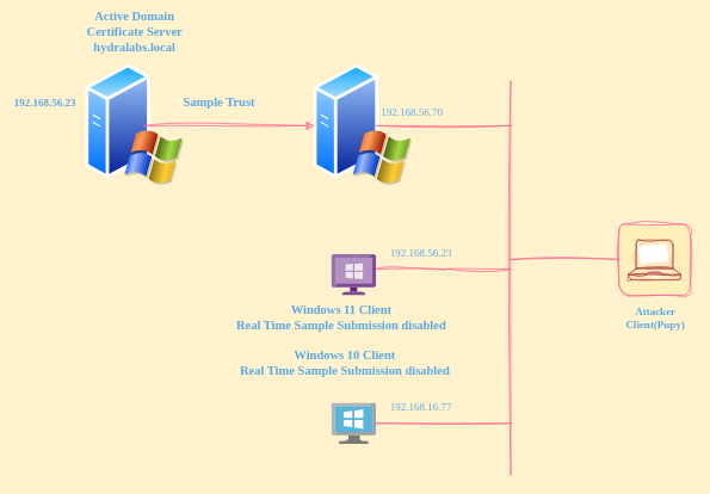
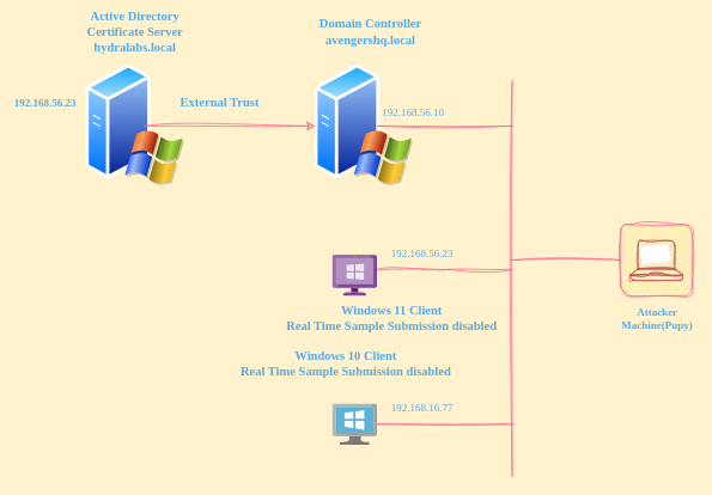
  <mxCell id="0" />
  <mxCell id="1" parent="0" />
  <mxCell id="2" value="" style="whiteSpace=wrap;html=1;aspect=fixed;rounded=1;sketch=1;curveFitting=1;jiggle=2;labelBackgroundColor=none;fillColor=#FFE45E;strokeColor=#FF6392;fontColor=#5AA9E6;" vertex="1" parent="1"><mxGeometry x="690.8" y="250" width="80" height="80" as="geometry" /></mxCell>
  <mxCell id="3" value="" style="pointerEvents=1;shadow=0;dashed=0;html=1;strokeColor=#b85450;fillColor=#f8cecc;labelPosition=center;verticalLabelPosition=bottom;verticalAlign=top;align=center;outlineConnect=0;shape=mxgraph.veeam.laptop;rounded=1;sketch=1;curveFitting=1;jiggle=2;labelBackgroundColor=none;" vertex="1" parent="1"><mxGeometry x="701.6" y="268" width="58.4" height="44" as="geometry" /></mxCell>
- <mxCell id="4" value="&lt;b&gt;&lt;font face=&quot;Comic Sans MS&quot;&gt;Attacker Client(Pupy)&lt;/font&gt;&lt;/b&gt;" style="text;html=1;strokeColor=none;fillColor=none;align=center;verticalAlign=middle;whiteSpace=wrap;rounded=1;sketch=1;curveFitting=1;jiggle=2;labelBackgroundColor=none;fontColor=#5AA9E6;" vertex="1" parent="1"><mxGeometry x="701.6" y="340" width="60" height="30" as="geometry" /></mxCell>
+ <mxCell id="4" value="&lt;b&gt;&lt;font face=&quot;Comic Sans MS&quot;&gt;Attacker Machine(Pupy)&lt;/font&gt;&lt;/b&gt;" style="text;html=1;strokeColor=none;fillColor=none;align=center;verticalAlign=middle;whiteSpace=wrap;rounded=1;sketch=1;curveFitting=1;jiggle=2;labelBackgroundColor=none;fontColor=#5AA9E6;" vertex="1" parent="1"><mxGeometry x="701.6" y="340" width="60" height="30" as="geometry" /></mxCell>
  <mxCell id="5" value="" style="image;aspect=fixed;perimeter=ellipsePerimeter;html=1;align=center;shadow=0;dashed=0;spacingTop=3;image=img/lib/active_directory/windows_server_2.svg;rounded=1;sketch=1;curveFitting=1;jiggle=2;labelBackgroundColor=none;fillColor=#FFE45E;strokeColor=#FF6392;fontColor=#5AA9E6;" vertex="1" parent="1"><mxGeometry x="350" y="70" width="110" height="137.5" as="geometry" /></mxCell>
  <mxCell id="6" value="" style="image;aspect=fixed;perimeter=ellipsePerimeter;html=1;align=center;shadow=0;dashed=0;spacingTop=3;image=img/lib/active_directory/windows_server_2.svg;rounded=1;sketch=1;curveFitting=1;jiggle=2;labelBackgroundColor=none;fillColor=#FFE45E;strokeColor=#FF6392;fontColor=#5AA9E6;" vertex="1" parent="1"><mxGeometry x="95" y="70" width="110" height="137.5" as="geometry" /></mxCell>
- <mxCell id="8" value="&lt;b&gt;&lt;font style=&quot;font-size: 14px;&quot;&gt;&lt;font face=&quot;Comic Sans MS&quot;&gt;Active Domain Certificate Server&lt;br&gt;hydralabs.local&lt;/font&gt;&lt;br&gt;&lt;/font&gt;&lt;/b&gt;" style="text;html=1;strokeColor=none;fillColor=none;align=center;verticalAlign=middle;whiteSpace=wrap;rounded=1;sketch=1;curveFitting=1;jiggle=2;labelBackgroundColor=none;fontColor=#5AA9E6;" vertex="1" parent="1"><mxGeometry x="80" y="20" width="140" height="30" as="geometry" /></mxCell>
+ <mxCell id="7" value="&lt;b&gt;&lt;font style=&quot;font-size: 14px;&quot;&gt;&lt;font face=&quot;Comic Sans MS&quot;&gt;Domain Controller&lt;br&gt;avengershq.local&lt;/font&gt;&lt;br&gt;&lt;/font&gt;&lt;/b&gt;" style="text;html=1;strokeColor=none;fillColor=none;align=center;verticalAlign=middle;whiteSpace=wrap;rounded=1;sketch=1;curveFitting=1;jiggle=2;labelBackgroundColor=none;fontColor=#5AA9E6;" vertex="1" parent="1"><mxGeometry x="345" y="20" width="135" height="30" as="geometry" /></mxCell>
+ <mxCell id="8" value="&lt;b&gt;&lt;font style=&quot;font-size: 14px;&quot;&gt;&lt;font face=&quot;Comic Sans MS&quot;&gt;Active Directory Certificate Server&lt;br&gt;hydralabs.local&lt;/font&gt;&lt;br&gt;&lt;/font&gt;&lt;/b&gt;" style="text;html=1;strokeColor=none;fillColor=none;align=center;verticalAlign=middle;whiteSpace=wrap;rounded=1;sketch=1;curveFitting=1;jiggle=2;labelBackgroundColor=none;fontColor=#5AA9E6;" vertex="1" parent="1"><mxGeometry x="80" y="20" width="140" height="30" as="geometry" /></mxCell>
  <mxCell id="9" value="" style="endArrow=classic;html=1;rounded=1;sketch=1;curveFitting=1;jiggle=2;labelBackgroundColor=none;strokeColor=#FF6392;fontColor=default;" edge="1" parent="1"><mxGeometry width="50" height="50" relative="1" as="geometry"><mxPoint x="160" y="140" as="sourcePoint" /><mxPoint x="350" y="140" as="targetPoint" /></mxGeometry></mxCell>
- <mxCell id="10" value="&lt;b&gt;&lt;font style=&quot;font-size: 14px;&quot; face=&quot;Comic Sans MS&quot;&gt;Sample Trust&lt;/font&gt;&lt;/b&gt;" style="text;html=1;strokeColor=none;fillColor=none;align=center;verticalAlign=middle;whiteSpace=wrap;rounded=1;sketch=1;curveFitting=1;jiggle=2;labelBackgroundColor=none;fontColor=#5AA9E6;" vertex="1" parent="1"><mxGeometry x="189" y="100" width="111" height="30" as="geometry" /></mxCell>
+ <mxCell id="10" value="&lt;b&gt;&lt;font style=&quot;font-size: 14px;&quot; face=&quot;Comic Sans MS&quot;&gt;External Trust&lt;/font&gt;&lt;/b&gt;" style="text;html=1;strokeColor=none;fillColor=none;align=center;verticalAlign=middle;whiteSpace=wrap;rounded=1;sketch=1;curveFitting=1;jiggle=2;labelBackgroundColor=none;fontColor=#5AA9E6;" vertex="1" parent="1"><mxGeometry x="189" y="100" width="111" height="30" as="geometry" /></mxCell>
  <mxCell id="11" value="" style="image;aspect=fixed;html=1;points=[];align=center;fontSize=12;image=img/lib/mscae/VirtualMachineWindows.svg;rounded=1;sketch=1;curveFitting=1;jiggle=2;labelBackgroundColor=none;fillColor=#FFE45E;strokeColor=#FF6392;fontColor=#5AA9E6;" vertex="1" parent="1"><mxGeometry x="370" y="450" width="50" height="46" as="geometry" /></mxCell>
  <mxCell id="12" value="" style="image;aspect=fixed;html=1;points=[];align=center;fontSize=12;image=img/lib/mscae/VM_Windows_Non_Azure.svg;rounded=1;sketch=1;curveFitting=1;jiggle=2;labelBackgroundColor=none;fillColor=#FFE45E;strokeColor=#FF6392;fontColor=#5AA9E6;" vertex="1" parent="1"><mxGeometry x="370" y="284" width="50" height="46" as="geometry" /></mxCell>
- <mxCell id="13" value="&lt;b&gt;&lt;font face=&quot;Comic Sans MS&quot; style=&quot;font-size: 14px;&quot;&gt;Windows 11 Client&lt;br&gt;Real Time Sample Submission disabled&lt;/font&gt;&lt;br&gt;&lt;/b&gt;" style="text;html=1;strokeColor=none;fillColor=none;align=center;verticalAlign=middle;whiteSpace=wrap;rounded=1;sketch=1;curveFitting=1;jiggle=2;labelBackgroundColor=none;fontColor=#5AA9E6;" vertex="1" parent="1"><mxGeometry x="247" y="340" width="268" height="30" as="geometry" /></mxCell>
+ <mxCell id="13" value="&lt;b&gt;&lt;font face=&quot;Comic Sans MS&quot; style=&quot;font-size: 14px;&quot;&gt;Windows 11 Client&lt;br&gt;Real Time Sample Submission disabled&lt;/font&gt;&lt;br&gt;&lt;/b&gt;" style="text;html=1;strokeColor=none;fillColor=none;align=center;verticalAlign=middle;whiteSpace=wrap;rounded=1;sketch=1;curveFitting=1;jiggle=2;labelBackgroundColor=none;fontColor=#5AA9E6;" vertex="1" parent="1"><mxGeometry x="302" y="340" width="268" height="30" as="geometry" /></mxCell>
  <mxCell id="14" value="&lt;b&gt;&lt;font face=&quot;Comic Sans MS&quot; style=&quot;font-size: 14px;&quot;&gt;Windows 10 Client&lt;br&gt;Real Time Sample Submission disabled&lt;/font&gt;&lt;br&gt;&lt;/b&gt;" style="text;html=1;strokeColor=none;fillColor=none;align=center;verticalAlign=middle;whiteSpace=wrap;rounded=1;sketch=1;curveFitting=1;jiggle=2;labelBackgroundColor=none;fontColor=#5AA9E6;" vertex="1" parent="1"><mxGeometry x="252" y="390" width="265.5" height="30" as="geometry" /></mxCell>
  <mxCell id="15" value="" style="endArrow=none;html=1;rounded=1;sketch=1;curveFitting=1;jiggle=2;labelBackgroundColor=none;strokeColor=#FF6392;fontColor=default;" edge="1" parent="1"><mxGeometry width="50" height="50" relative="1" as="geometry"><mxPoint x="570" y="530" as="sourcePoint" /><mxPoint x="570" y="90" as="targetPoint" /></mxGeometry></mxCell>
  <mxCell id="16" value="" style="endArrow=none;html=1;rounded=1;sketch=1;curveFitting=1;jiggle=2;labelBackgroundColor=none;strokeColor=#FF6392;fontColor=default;" edge="1" parent="1"><mxGeometry width="50" height="50" relative="1" as="geometry"><mxPoint x="420" y="140" as="sourcePoint" /><mxPoint x="570" y="140" as="targetPoint" /></mxGeometry></mxCell>
  <mxCell id="17" value="" style="endArrow=none;html=1;rounded=1;sketch=1;curveFitting=1;jiggle=2;labelBackgroundColor=none;strokeColor=#FF6392;fontColor=default;" edge="1" parent="1"><mxGeometry width="50" height="50" relative="1" as="geometry"><mxPoint x="420" y="472.5" as="sourcePoint" /><mxPoint x="570" y="472.5" as="targetPoint" /></mxGeometry></mxCell>
  <mxCell id="18" value="" style="endArrow=none;html=1;rounded=1;sketch=1;curveFitting=1;jiggle=2;labelBackgroundColor=none;strokeColor=#FF6392;fontColor=default;" edge="1" parent="1"><mxGeometry width="50" height="50" relative="1" as="geometry"><mxPoint x="420" y="300" as="sourcePoint" /><mxPoint x="570" y="300" as="targetPoint" /><Array as="points"><mxPoint x="490" y="300" /></Array></mxGeometry></mxCell>
- <mxCell id="19" value="&lt;font face=&quot;Comic Sans MS&quot; style=&quot;font-size: 12px;&quot;&gt;192.168.56.70&lt;/font&gt;" style="text;html=1;strokeColor=none;fillColor=none;align=center;verticalAlign=middle;whiteSpace=wrap;rounded=1;sketch=1;curveFitting=1;jiggle=2;labelBackgroundColor=none;fontColor=#5AA9E6;" vertex="1" parent="1"><mxGeometry x="430" y="110" width="60" height="30" as="geometry" /></mxCell>
+ <mxCell id="19" value="&lt;font face=&quot;Comic Sans MS&quot; style=&quot;font-size: 12px;&quot;&gt;192.168.56.10&lt;/font&gt;" style="text;html=1;strokeColor=none;fillColor=none;align=center;verticalAlign=middle;whiteSpace=wrap;rounded=1;sketch=1;curveFitting=1;jiggle=2;labelBackgroundColor=none;fontColor=#5AA9E6;" vertex="1" parent="1"><mxGeometry x="430" y="110" width="60" height="30" as="geometry" /></mxCell>
  <mxCell id="20" value="&lt;b&gt;&lt;font face=&quot;Comic Sans MS&quot;&gt;192.168.56.23&lt;/font&gt;&lt;/b&gt;" style="text;html=1;strokeColor=none;fillColor=none;align=center;verticalAlign=middle;whiteSpace=wrap;rounded=1;sketch=1;curveFitting=1;jiggle=2;labelBackgroundColor=none;fontColor=#5AA9E6;" vertex="1" parent="1"><mxGeometry x="20" y="100" width="60" height="30" as="geometry" /></mxCell>
  <mxCell id="21" value="&lt;font face=&quot;Comic Sans MS&quot;&gt;192.168.16.77&lt;/font&gt;" style="text;html=1;strokeColor=none;fillColor=none;align=center;verticalAlign=middle;whiteSpace=wrap;rounded=1;sketch=1;curveFitting=1;jiggle=2;labelBackgroundColor=none;fontColor=#5AA9E6;" vertex="1" parent="1"><mxGeometry x="440" y="440" width="60" height="30" as="geometry" /></mxCell>
  <mxCell id="22" value="&lt;font face=&quot;Comic Sans MS&quot;&gt;192.168.56.23&lt;/font&gt;" style="text;html=1;strokeColor=none;fillColor=none;align=center;verticalAlign=middle;whiteSpace=wrap;rounded=1;sketch=1;curveFitting=1;jiggle=2;labelBackgroundColor=none;fontColor=#5AA9E6;" vertex="1" parent="1"><mxGeometry x="440" y="268" width="60" height="30" as="geometry" /></mxCell>
  <mxCell id="23" value="" style="endArrow=none;html=1;rounded=1;sketch=1;curveFitting=1;jiggle=2;labelBackgroundColor=none;strokeColor=#FF6392;fontColor=default;" edge="1" parent="1"><mxGeometry width="50" height="50" relative="1" as="geometry"><mxPoint x="570" y="289.5" as="sourcePoint" /><mxPoint x="690.8" y="289.5" as="targetPoint" /></mxGeometry></mxCell>
